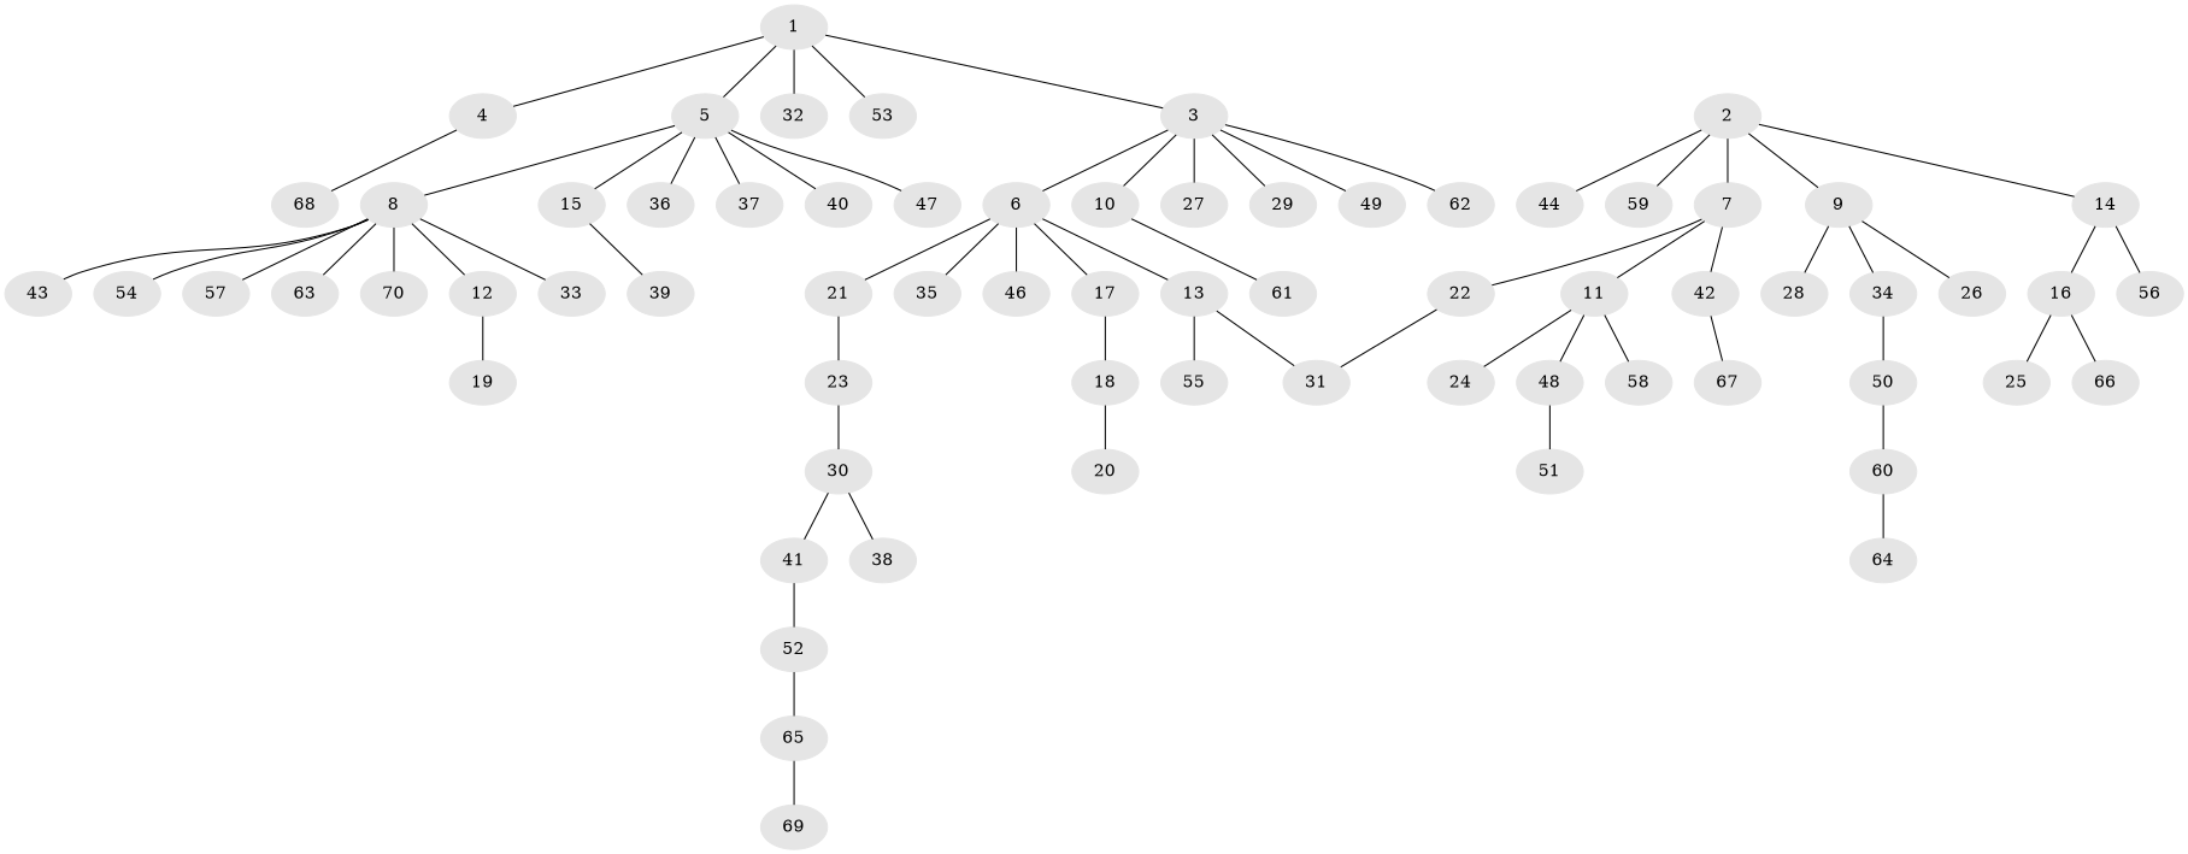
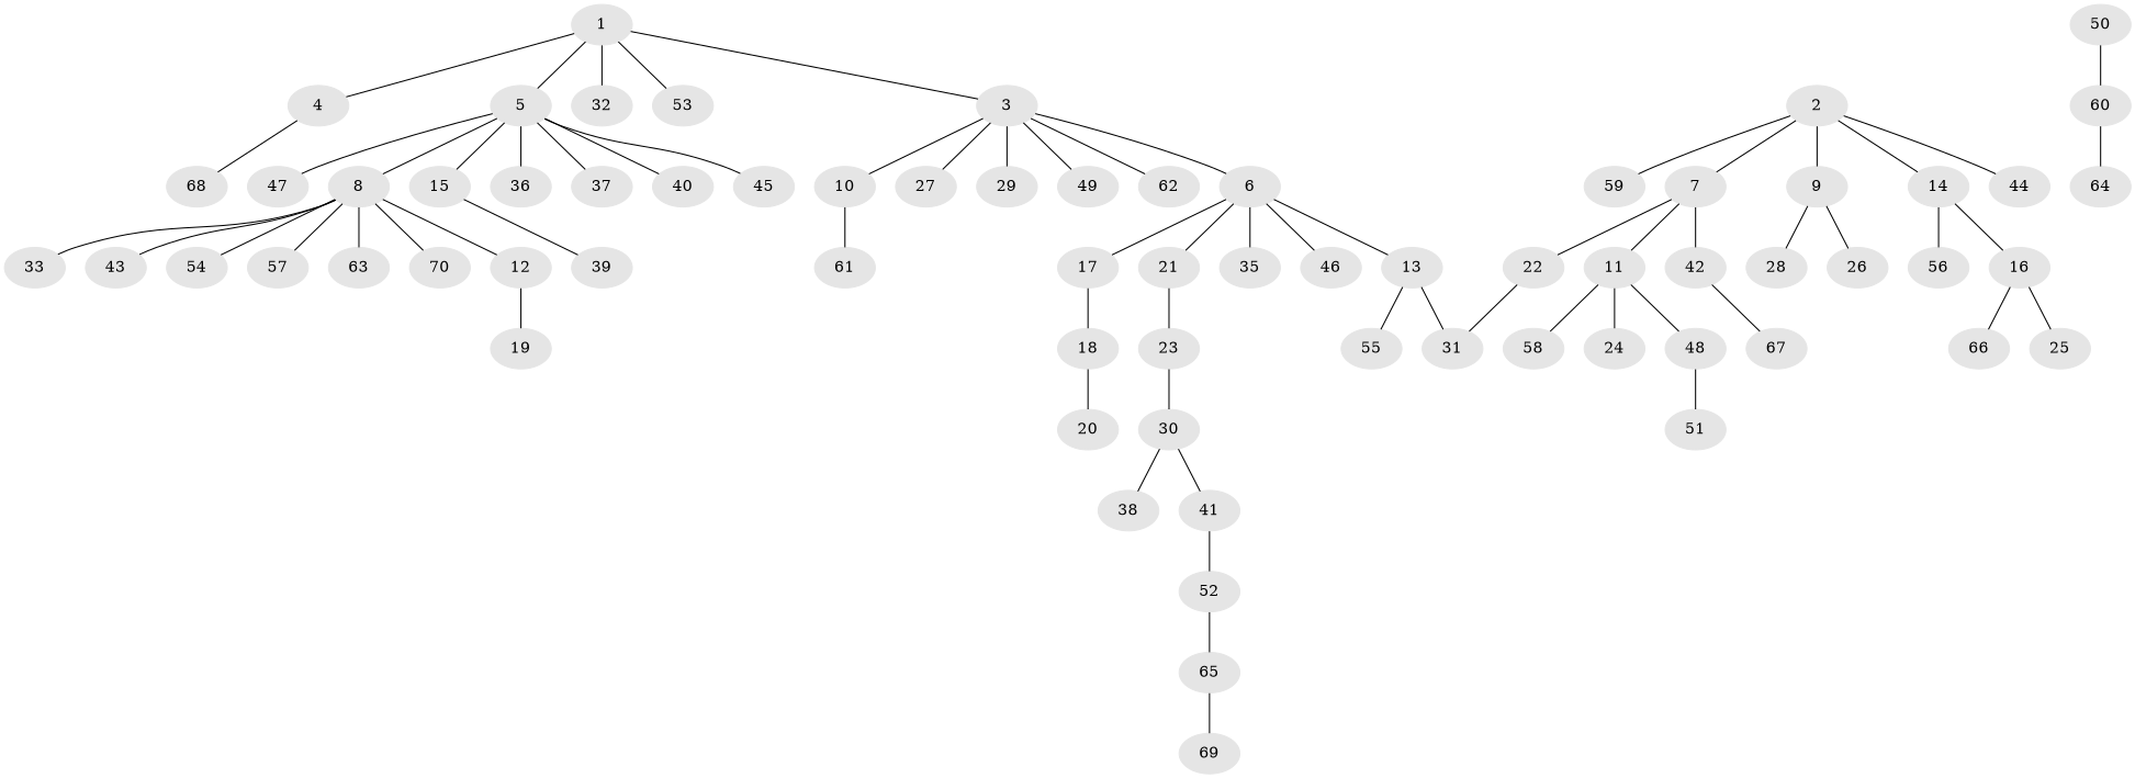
  graph {
    node [color=gray90 style=filled]
    edge [weight=1.0]
    1
    3
    4
    5
    32
    53
    2
    7
    9
    14
    44
    59
    6
    10
    27
    29
    49
    62
    68
    8
    15
    36
    37
    40
+   45
    47
    11
    22
    42
    26
    28
-   34
    16
    56
    13
    17
    21
    35
    46
    61
    12
    33
    43
    54
    57
    63
    70
    39
    31
    55
    18
    23
    24
    48
    58
    67
    19
    50
    51
    25
    66
    20
    30
    38
    41
    52
    60
    65
    64
    69
    1 -- 3
    1 -- 4
    1 -- 5
    1 -- 32
    1 -- 53
    3 -- 6
    3 -- 10
    3 -- 27
    3 -- 29
    3 -- 49
    3 -- 62
    4 -- 68
    5 -- 8
    5 -- 15
    5 -- 36
    5 -- 37
    5 -- 40
+   5 -- 45
    5 -- 47
    2 -- 7
    2 -- 9
    2 -- 14
    2 -- 44
    2 -- 59
    7 -- 11
    7 -- 22
    7 -- 42
    9 -- 26
    9 -- 28
-   9 -- 34
    14 -- 16
    14 -- 56 [weight=2.0]
    6 -- 13
    6 -- 17
    6 -- 21
    6 -- 35
    6 -- 46
    10 -- 61
    8 -- 12
    8 -- 33
    8 -- 43
    8 -- 54
    8 -- 57
    8 -- 63
    8 -- 70
    15 -- 39 [weight=2.0]
    11 -- 24
    11 -- 48
    11 -- 58
    22 -- 31
    42 -- 67
-   34 -- 50
    16 -- 25
    16 -- 66
    13 -- 31
    13 -- 55
    17 -- 18
    21 -- 23
    12 -- 19
    18 -- 20
    23 -- 30
    48 -- 51
    50 -- 60
    30 -- 38
    30 -- 41
    41 -- 52
    52 -- 65
    60 -- 64 [weight=2.0]
    65 -- 69
  }
